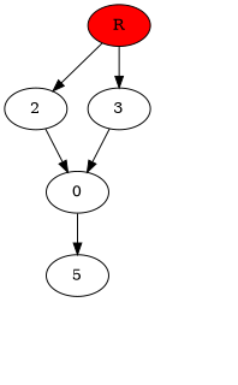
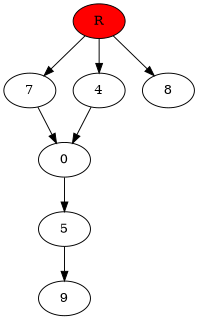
  digraph {
    n1 [label=0]
    5
-   2
-   3
+   9
+   2 [label=7]
+   3 [label=4]
    R [fillcolor="#ff0000" style=filled]
+   8
    n1 -> 5
+   5 -> 9
    2 -> n1
    3 -> n1
    R -> 2
    R -> 3
+   R -> 8
  }
